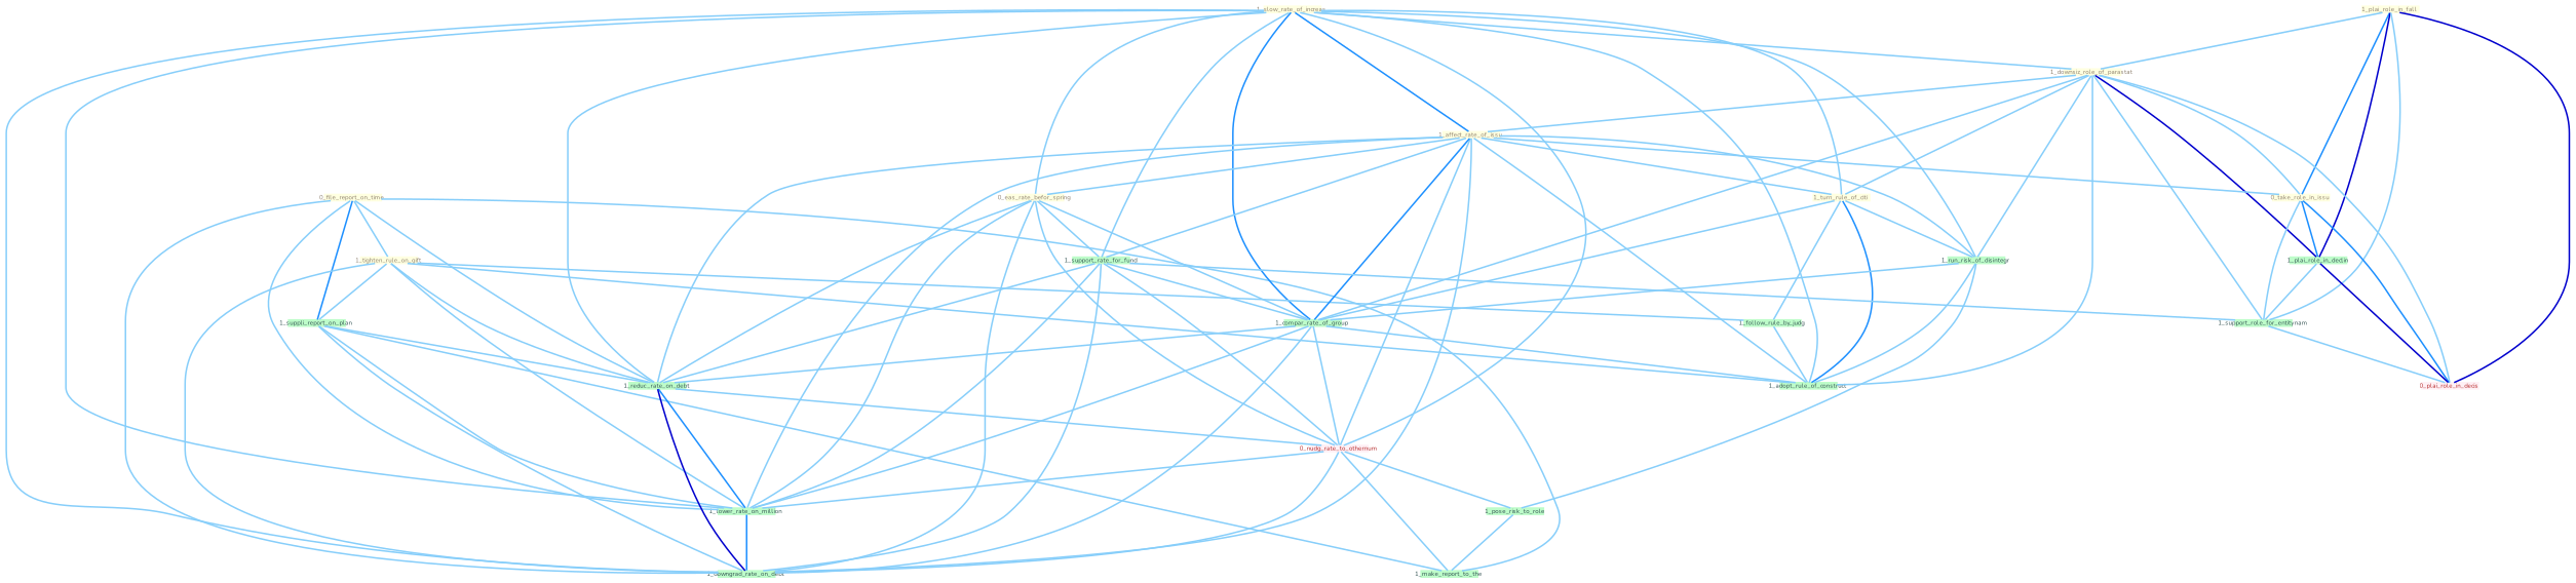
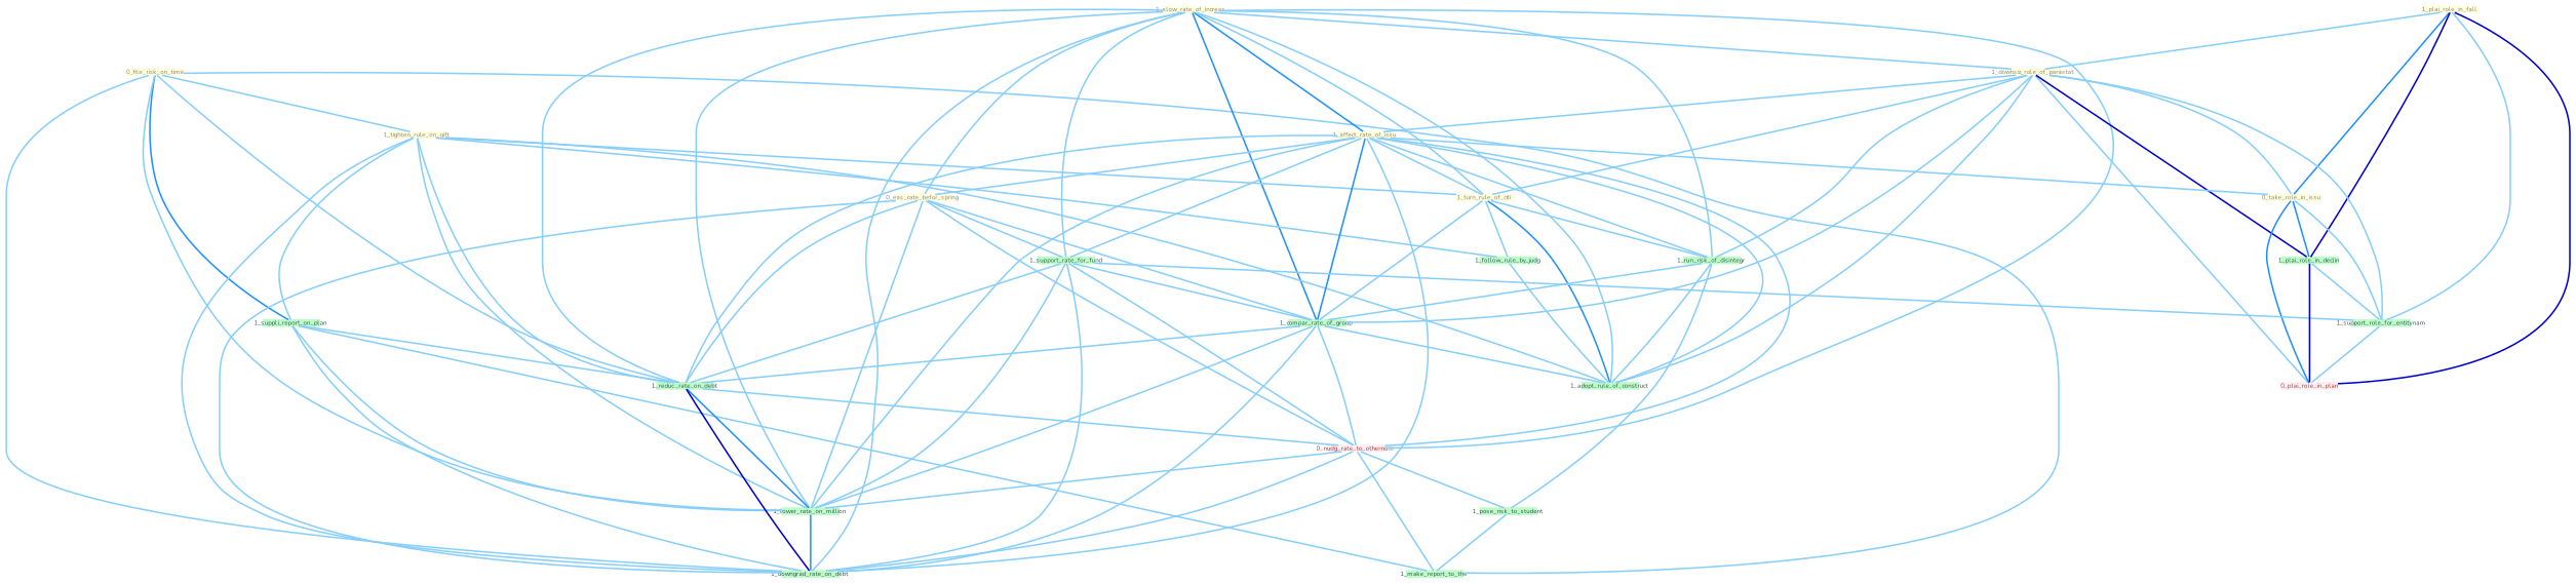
  graph {
    fontname=Nunito
    node [color="#BDFCC9" fixedsize=true fontcolor="#2f4f4f" fontname=Nunito fontsize=4 shape=polygon style=filled]
    edge [color="#87cefa" fontname=Nunito w=1]
-   "0_file_report_on_time " [color="#ffffe0" fontcolor="#8b7d6b" height=.06 width=.5]
+   "0_file_report_on_time " [color="#ffffe0" fontcolor="#8b7d6b" height=.06 width=.5 label="0_file_risk_on_time"]
    "1_slow_rate_of_increas " [color="#ffffe0" fontcolor="#8b7d6b" height=.06 width=.5]
    "1_plai_role_in_fall " [color="#ffffe0" fontcolor="#8b7d6b" height=.06 width=.5]
    "1_downsiz_role_of_parastat " [color="#ffffe0" fontcolor="#8b7d6b" height=.06 width=.5]
    "1_tighten_rule_on_gift " [color="#ffffe0" fontcolor="#8b7d6b" height=.06 width=.5]
    "1_affect_rate_of_issu " [color="#ffffe0" fontcolor="#8b7d6b" height=.06 width=.5]
    "1_turn_rule_of_citi " [color="#ffffe0" fontcolor="#8b7d6b" height=.06 width=.5]
    "0_take_role_in_issu " [color="#ffffe0" fontcolor="#8b7d6b" height=.06 width=.5]
    "0_eas_rate_befor_spring " [color="#ffffe0" fontcolor="#8b7d6b" height=.06 width=.5]
    "0_nudg_rate_to_othernum " [color="#fff0f5" fontcolor="#b22222" height=.06 width=.5]
-   "0_plai_role_in_decis " [color="#fff0f5" fontcolor="#b22222" height=.06 width=.5]
+   "0_plai_role_in_decis " [color="#fff0f5" fontcolor="#b22222" height=.06 width=.5 label="0_plai_role_in_plan"]
    "1_suppli_report_on_plan " [height=.06 width=.5]
    "1_reduc_rate_on_debt " [height=.06 width=.5]
    "1_lower_rate_on_million " [height=.06 width=.5]
    "1_downgrad_rate_on_debt " [height=.06 width=.5]
    "1_make_report_to_the " [height=.06 width=.5]
    "1_run_risk_of_disintegr " [height=.06 width=.5]
    n18 [height=.06 label="1_support_rate_for_fund" width=.5]
    "1_compar_rate_of_group " [height=.06 width=.5]
    "1_adopt_rule_of_construct " [height=.06 width=.5]
    "1_plai_role_in_declin " [height=.06 width=.5]
    "1_support_role_for_entitynam " [height=.06 width=.5]
    "1_follow_rule_by_judg " [height=.06 width=.5]
-   "1_pose_risk_to_student " [height=.06 width=.5 label="1_pose_risk_to_role"]
+   "1_pose_risk_to_student " [height=.06 width=.5]
    subgraph sub_1 {
      "0_file_report_on_time "
      "1_slow_rate_of_increas "
      "1_plai_role_in_fall "
      "1_downsiz_role_of_parastat "
      "1_tighten_rule_on_gift "
      "1_affect_rate_of_issu "
      "1_turn_rule_of_citi "
      "0_take_role_in_issu "
      "0_eas_rate_befor_spring "
    }
    subgraph sub_2 {
      "0_nudg_rate_to_othernum "
      "0_plai_role_in_decis "
    }
    "0_file_report_on_time " -- "1_tighten_rule_on_gift "
    "0_file_report_on_time " -- "1_suppli_report_on_plan " [color="#1e90ff" w=2]
    "0_file_report_on_time " -- "1_reduc_rate_on_debt "
    "0_file_report_on_time " -- "1_lower_rate_on_million "
    "0_file_report_on_time " -- "1_downgrad_rate_on_debt "
    "0_file_report_on_time " -- "1_make_report_to_the "
    "1_slow_rate_of_increas " -- "1_downsiz_role_of_parastat "
    "1_slow_rate_of_increas " -- "1_affect_rate_of_issu " [color="#1e90ff" w=2]
    "1_slow_rate_of_increas " -- "1_turn_rule_of_citi "
    "1_slow_rate_of_increas " -- "0_eas_rate_befor_spring "
    "1_slow_rate_of_increas " -- "0_nudg_rate_to_othernum "
    "1_slow_rate_of_increas " -- "1_reduc_rate_on_debt "
    "1_slow_rate_of_increas " -- "1_lower_rate_on_million "
    "1_slow_rate_of_increas " -- "1_downgrad_rate_on_debt "
    "1_slow_rate_of_increas " -- "1_run_risk_of_disintegr "
    "1_slow_rate_of_increas " -- n18
    "1_slow_rate_of_increas " -- "1_compar_rate_of_group " [color="#1e90ff" w=2]
    "1_slow_rate_of_increas " -- "1_adopt_rule_of_construct "
    "1_plai_role_in_fall " -- "1_downsiz_role_of_parastat "
    "1_plai_role_in_fall " -- "0_take_role_in_issu " [color="#1e90ff" w=2]
    "1_plai_role_in_fall " -- "0_plai_role_in_decis " [color="#0000cd" w=3]
    "1_plai_role_in_fall " -- "1_plai_role_in_declin " [color="#0000cd" w=3]
    "1_plai_role_in_fall " -- "1_support_role_for_entitynam "
    "1_downsiz_role_of_parastat " -- "1_affect_rate_of_issu "
    "1_downsiz_role_of_parastat " -- "1_turn_rule_of_citi "
    "1_downsiz_role_of_parastat " -- "0_take_role_in_issu "
    "1_downsiz_role_of_parastat " -- "0_plai_role_in_decis "
    "1_downsiz_role_of_parastat " -- "1_run_risk_of_disintegr "
    "1_downsiz_role_of_parastat " -- "1_compar_rate_of_group "
    "1_downsiz_role_of_parastat " -- "1_adopt_rule_of_construct "
    "1_downsiz_role_of_parastat " -- "1_plai_role_in_declin " [color="#0000cd"]
    "1_downsiz_role_of_parastat " -- "1_support_role_for_entitynam "
+   "1_tighten_rule_on_gift " -- "1_turn_rule_of_citi "
    "1_tighten_rule_on_gift " -- "1_suppli_report_on_plan "
    "1_tighten_rule_on_gift " -- "1_reduc_rate_on_debt "
    "1_tighten_rule_on_gift " -- "1_lower_rate_on_million "
    "1_tighten_rule_on_gift " -- "1_downgrad_rate_on_debt "
    "1_tighten_rule_on_gift " -- "1_adopt_rule_of_construct "
    "1_tighten_rule_on_gift " -- "1_follow_rule_by_judg "
    "1_affect_rate_of_issu " -- "1_turn_rule_of_citi "
    "1_affect_rate_of_issu " -- "0_take_role_in_issu "
    "1_affect_rate_of_issu " -- "0_eas_rate_befor_spring "
    "1_affect_rate_of_issu " -- "0_nudg_rate_to_othernum "
    "1_affect_rate_of_issu " -- "1_reduc_rate_on_debt "
    "1_affect_rate_of_issu " -- "1_lower_rate_on_million "
    "1_affect_rate_of_issu " -- "1_downgrad_rate_on_debt "
    "1_affect_rate_of_issu " -- "1_run_risk_of_disintegr "
    "1_affect_rate_of_issu " -- n18
    "1_affect_rate_of_issu " -- "1_compar_rate_of_group " [color="#1e90ff" w=2]
    "1_affect_rate_of_issu " -- "1_adopt_rule_of_construct "
    "1_turn_rule_of_citi " -- "1_run_risk_of_disintegr "
    "1_turn_rule_of_citi " -- "1_compar_rate_of_group "
    "1_turn_rule_of_citi " -- "1_adopt_rule_of_construct " [color="#1e90ff" w=2]
    "1_turn_rule_of_citi " -- "1_follow_rule_by_judg "
    "0_take_role_in_issu " -- "0_plai_role_in_decis " [color="#1e90ff" w=2]
    "0_take_role_in_issu " -- "1_plai_role_in_declin " [color="#1e90ff" w=2]
    "0_take_role_in_issu " -- "1_support_role_for_entitynam "
    "0_eas_rate_befor_spring " -- "0_nudg_rate_to_othernum "
    "0_eas_rate_befor_spring " -- "1_reduc_rate_on_debt "
    "0_eas_rate_befor_spring " -- "1_lower_rate_on_million "
    "0_eas_rate_befor_spring " -- "1_downgrad_rate_on_debt "
    "0_eas_rate_befor_spring " -- n18
    "0_eas_rate_befor_spring " -- "1_compar_rate_of_group "
    "0_nudg_rate_to_othernum " -- "1_lower_rate_on_million "
    "0_nudg_rate_to_othernum " -- "1_downgrad_rate_on_debt "
    "0_nudg_rate_to_othernum " -- "1_make_report_to_the "
    "0_nudg_rate_to_othernum " -- "1_pose_risk_to_student "
    "1_suppli_report_on_plan " -- "1_reduc_rate_on_debt "
    "1_suppli_report_on_plan " -- "1_lower_rate_on_million "
    "1_suppli_report_on_plan " -- "1_downgrad_rate_on_debt "
    "1_suppli_report_on_plan " -- "1_make_report_to_the "
    "1_reduc_rate_on_debt " -- "0_nudg_rate_to_othernum "
    "1_reduc_rate_on_debt " -- "1_lower_rate_on_million " [color="#1e90ff" w=2]
    "1_reduc_rate_on_debt " -- "1_downgrad_rate_on_debt " [color="#0000cd" w=3]
    "1_lower_rate_on_million " -- "1_downgrad_rate_on_debt " [color="#1e90ff" w=2]
    "1_run_risk_of_disintegr " -- "1_compar_rate_of_group "
    "1_run_risk_of_disintegr " -- "1_adopt_rule_of_construct "
    "1_run_risk_of_disintegr " -- "1_pose_risk_to_student "
    n18 -- "0_nudg_rate_to_othernum "
    n18 -- "1_reduc_rate_on_debt "
    n18 -- "1_lower_rate_on_million "
    n18 -- "1_downgrad_rate_on_debt "
    n18 -- "1_compar_rate_of_group "
    n18 -- "1_support_role_for_entitynam "
    "1_compar_rate_of_group " -- "0_nudg_rate_to_othernum "
    "1_compar_rate_of_group " -- "1_reduc_rate_on_debt "
    "1_compar_rate_of_group " -- "1_lower_rate_on_million "
    "1_compar_rate_of_group " -- "1_downgrad_rate_on_debt "
    "1_compar_rate_of_group " -- "1_adopt_rule_of_construct "
    "1_plai_role_in_declin " -- "0_plai_role_in_decis " [color="#0000cd" w=3]
    "1_plai_role_in_declin " -- "1_support_role_for_entitynam "
    "1_support_role_for_entitynam " -- "0_plai_role_in_decis "
    "1_follow_rule_by_judg " -- "1_adopt_rule_of_construct "
    "1_pose_risk_to_student " -- "1_make_report_to_the "
  }
